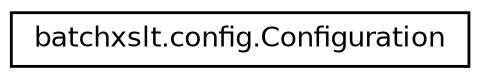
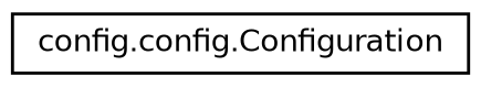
  digraph {
    rankdir=LR
-   n1 [color=black fillcolor=white fontname=Helvetica fontsize=10 height=0.2 label="batchxslt.config.Configuration" shape=record style=filled width=0.4]
+   n1 [color=black fillcolor=white fontname=Helvetica fontsize=10 height=0.2 label="config.config.Configuration" shape=record style=filled width=0.4]
  }
